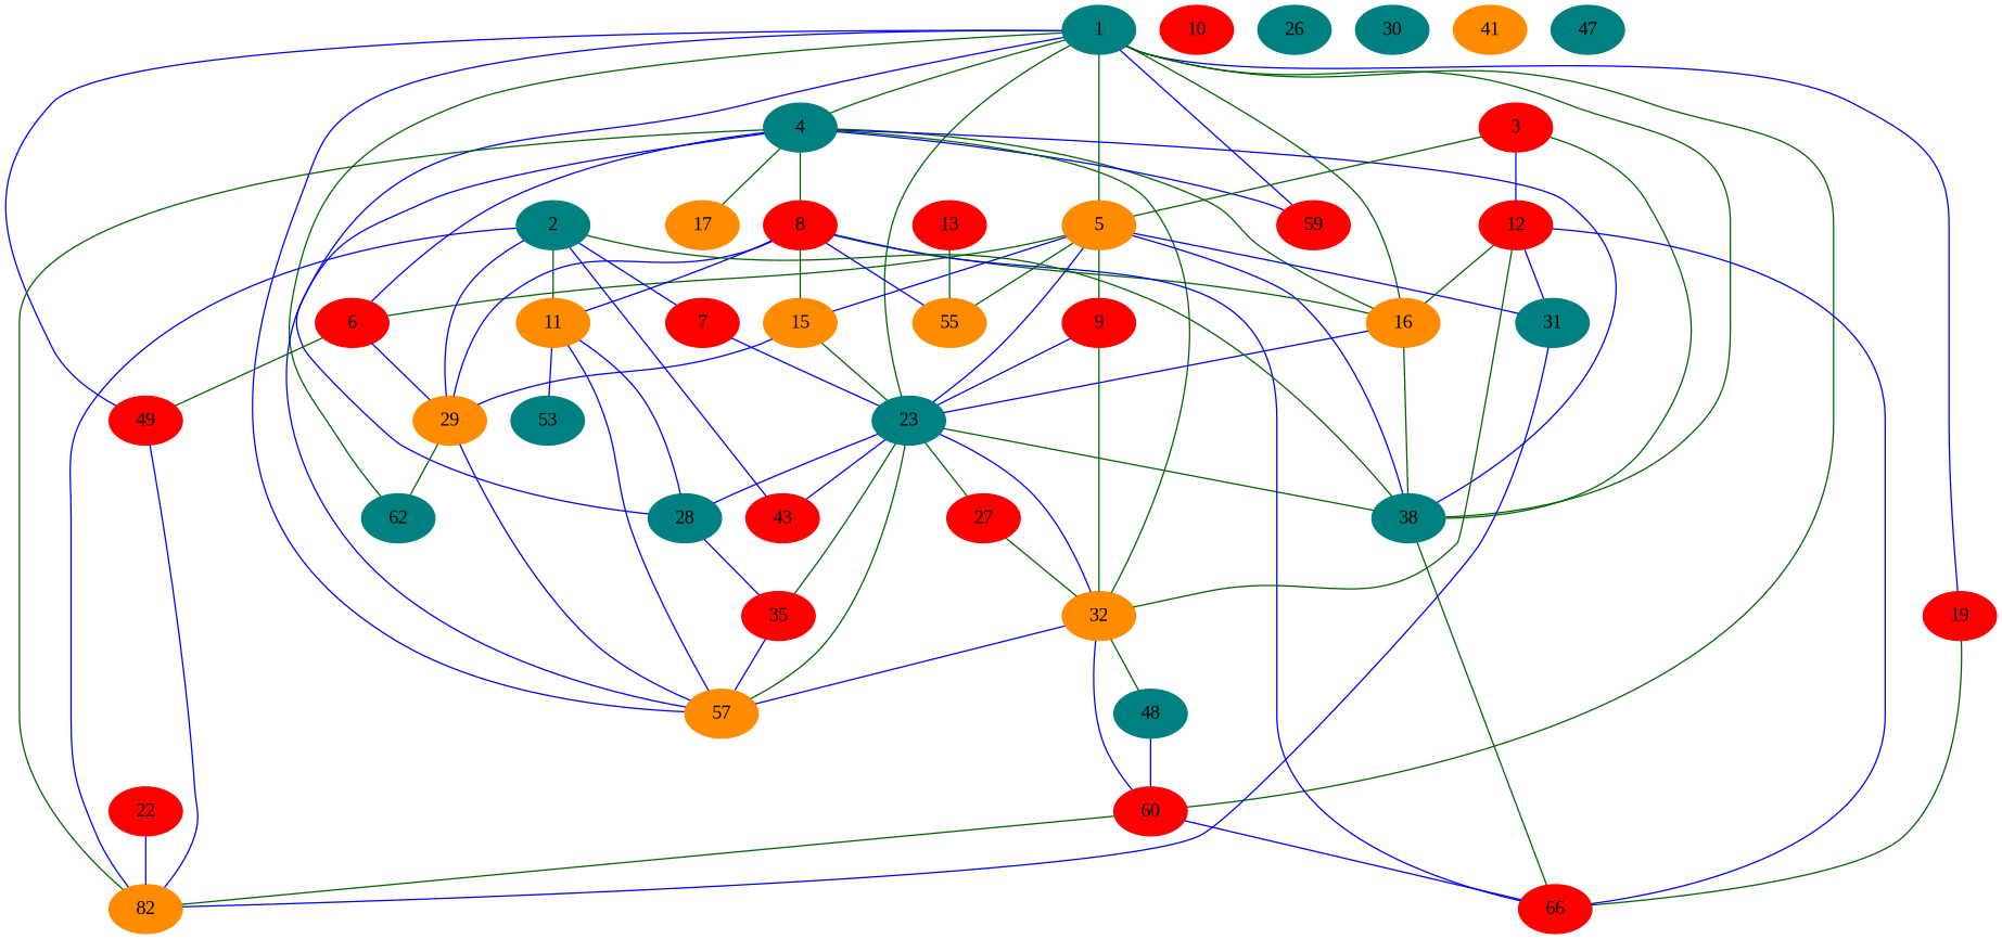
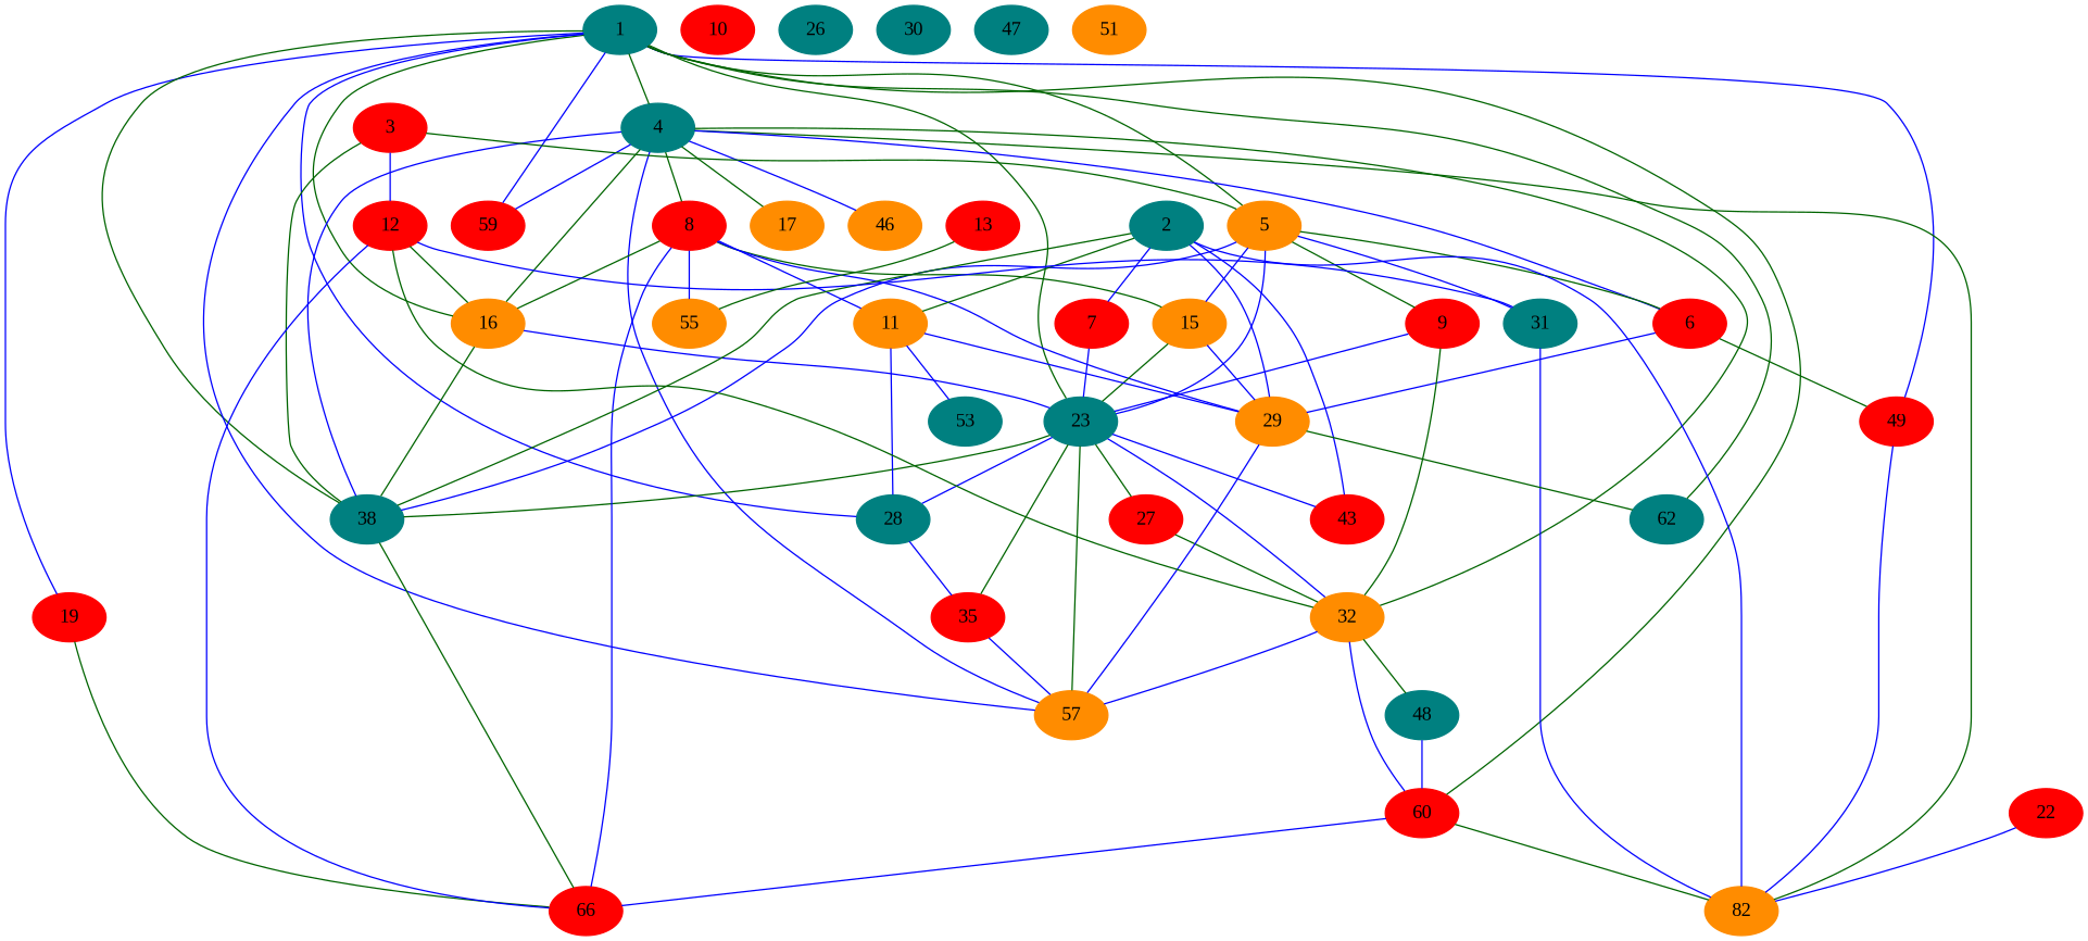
  graph {
    fontname="Liberation Serif"
    node [color=red fontname="Liberation Serif" style=filled]
    edge [color=blue fontname="Liberation Serif"]
    1 [color=teal super="+85+18+14"]
    4 [color=teal super="+97+25+56+40"]
    5 [color=darkorange super="+37+68"]
    16 [color=darkorange super="+20"]
    19 [super="+88"]
    23 [color=teal super="+100+78+45"]
    28 [color=teal super="+64"]
    38 [color=teal super="+105+39+92"]
    49 [super="+80+65"]
    57 [color=darkorange super="+102+94"]
    59 [super="+81"]
    60 [super="+73"]
    62 [color=teal super="+77"]
    82 [color=darkorange super="+84+107"]
    6 [super="+75+61"]
    8 [super="+95"]
    17 [color=darkorange]
    32 [color=darkorange super="+63+108"]
+   46 [color=darkorange]
    9 [super="+52+58"]
    15 [color=darkorange super="+99+24"]
    31 [color=teal super="+101"]
    55 [color=darkorange super="+83+90"]
    66 [super="+96"]
    43 [super="+103"]
    27
    35 [super="+98"]
    2 [color=teal super="+70+67"]
    7
    11 [color=darkorange super="+33"]
    29 [color=darkorange super="+72"]
    53 [color=teal]
    3 [super="+89"]
    12 [super="+44"]
    48 [color=teal]
    10
    13
    22 [super="+87"]
    26 [color=teal]
    30 [color=teal]
-   41 [color=darkorange]
    47 [color=teal]
+   51 [color=darkorange]
    1 -- 4 [color=darkgreen]
    1 -- 5 [color=darkgreen weight=3]
    1 -- 16 [color=darkgreen]
    1 -- 19
    1 -- 23 [color=darkgreen weight=2]
    1 -- 28
    1 -- 38 [color=darkgreen weight=3]
    1 -- 49
    1 -- 57
    1 -- 59 [weight=2]
    1 -- 60 [color=darkgreen]
    1 -- 62 [color=darkgreen]
    4 -- 16 [color=darkgreen]
    4 -- 38 [weight=2]
    4 -- 57
    4 -- 59
    4 -- 82 [color=darkgreen]
    4 -- 6
    4 -- 8 [color=darkgreen]
    4 -- 17 [color=darkgreen]
    4 -- 32 [color=darkgreen]
+   4 -- 46
    5 -- 23 [weight=2]
    5 -- 38
    5 -- 6 [color=darkgreen]
    5 -- 9 [color=darkgreen weight=2]
    5 -- 15
    5 -- 31
-   5 -- 55 [color=darkgreen]
    16 -- 23
    16 -- 38 [color=darkgreen]
    19 -- 66 [color=darkgreen]
    23 -- 28
    23 -- 38 [color=darkgreen weight=2]
    23 -- 57 [color=darkgreen weight=2]
    23 -- 32 [weight=2]
    23 -- 43 [weight=2]
    23 -- 27 [color=darkgreen]
    23 -- 35 [color=darkgreen weight=2]
    28 -- 35
    38 -- 66 [color=darkgreen]
    49 -- 82
    60 -- 82 [color=darkgreen]
    60 -- 66
    6 -- 49 [color=darkgreen]
    6 -- 29
    8 -- 16 [color=darkgreen]
    8 -- 15 [color=darkgreen weight=2]
    8 -- 55
    8 -- 66 [weight=2]
    8 -- 11
    8 -- 29
    32 -- 57
    32 -- 60
    32 -- 48 [color=darkgreen]
    9 -- 23
    9 -- 32 [color=darkgreen weight=2]
    15 -- 23 [color=darkgreen]
    15 -- 29
    31 -- 82
    27 -- 32 [color=darkgreen]
    35 -- 57
    2 -- 38 [color=darkgreen]
    2 -- 82 [weight=2]
    2 -- 43
    2 -- 7
    2 -- 11 [color=darkgreen]
    2 -- 29
    7 -- 23
    11 -- 28
-   11 -- 57
+   11 -- 29
    11 -- 53
    29 -- 57
    29 -- 62 [color=darkgreen]
    3 -- 5 [color=darkgreen]
    3 -- 38 [color=darkgreen]
    3 -- 12
    12 -- 16 [color=darkgreen]
    12 -- 32 [color=darkgreen]
    12 -- 31
    12 -- 66
    48 -- 60
    13 -- 55 [color=darkgreen]
    22 -- 82
  }
